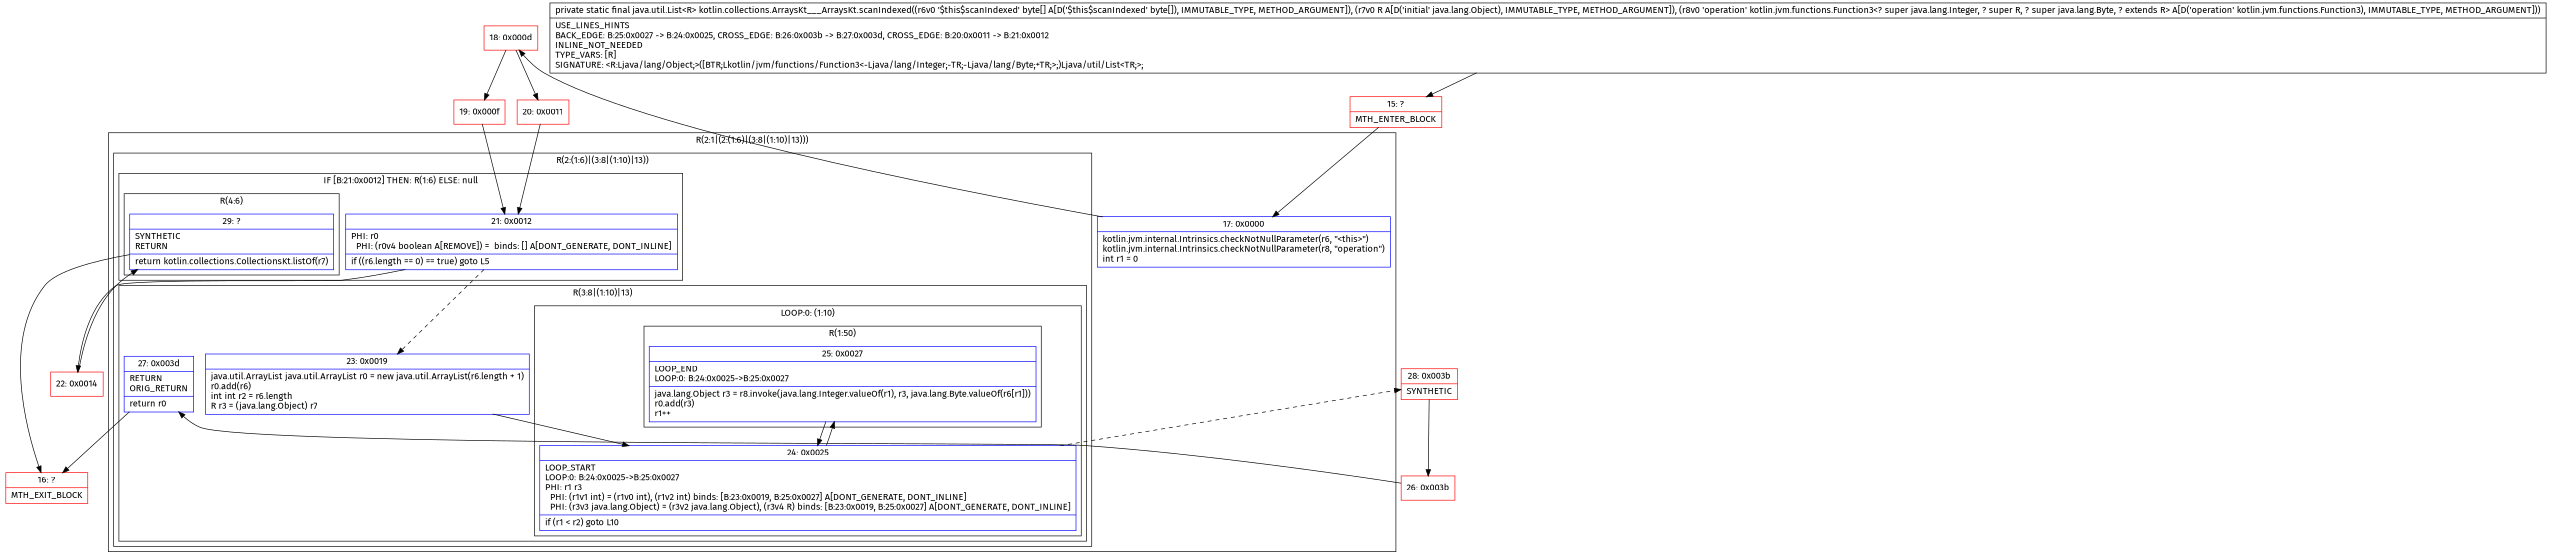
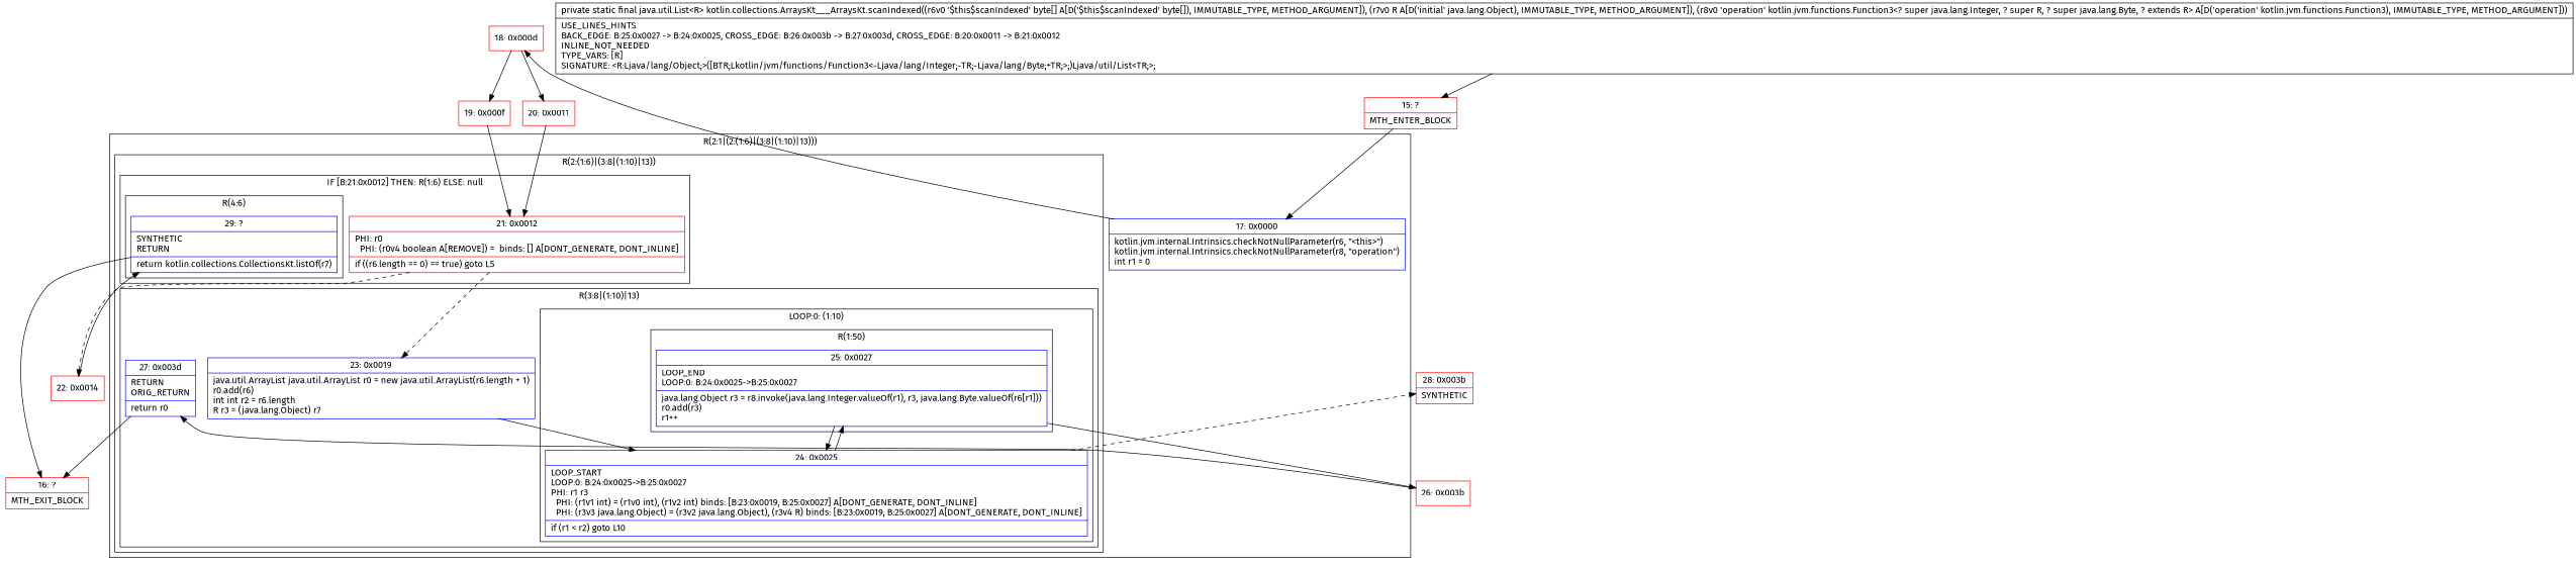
  digraph {
    fontname="Fira Sans"
    node [color=red fontname="Fira Sans" shape=record]
    edge [fontname="Fira Sans"]
    n1 [color=blue label="{29\:\ ?|SYNTHETIC\lRETURN\l|return kotlin.collections.CollectionsKt.listOf(r7)\l}"]
-   n2 [color=blue label="{21\:\ 0x0012|PHI: r0 \l  PHI: (r0v4 boolean A[REMOVE]) =  binds: [] A[DONT_GENERATE, DONT_INLINE]\l|if ((r6.length == 0) == true) goto L5\l}"]
+   n2 [label="{21\:\ 0x0012|PHI: r0 \l  PHI: (r0v4 boolean A[REMOVE]) =  binds: [] A[DONT_GENERATE, DONT_INLINE]\l|if ((r6.length == 0) == true) goto L5\l}"]
    n3 [color=blue label="{25\:\ 0x0027|LOOP_END\lLOOP:0: B:24:0x0025\-\>B:25:0x0027\l|java.lang.Object r3 = r8.invoke(java.lang.Integer.valueOf(r1), r3, java.lang.Byte.valueOf(r6[r1]))\lr0.add(r3)\lr1++\l}"]
    n4 [color=blue label="{24\:\ 0x0025|LOOP_START\lLOOP:0: B:24:0x0025\-\>B:25:0x0027\lPHI: r1 r3 \l  PHI: (r1v1 int) = (r1v0 int), (r1v2 int) binds: [B:23:0x0019, B:25:0x0027] A[DONT_GENERATE, DONT_INLINE]\l  PHI: (r3v3 java.lang.Object) = (r3v2 java.lang.Object), (r3v4 R) binds: [B:23:0x0019, B:25:0x0027] A[DONT_GENERATE, DONT_INLINE]\l|if (r1 \< r2) goto L10\l}"]
    n5 [color=blue label="{23\:\ 0x0019|java.util.ArrayList java.util.ArrayList r0 = new java.util.ArrayList(r6.length + 1)\lr0.add(r6)\lint int r2 = r6.length\lR r3 = (java.lang.Object) r7\l}"]
    n6 [color=blue label="{27\:\ 0x003d|RETURN\lORIG_RETURN\l|return r0\l}"]
    n7 [color=blue label="{17\:\ 0x0000|kotlin.jvm.internal.Intrinsics.checkNotNullParameter(r6, \"\<this\>\")\lkotlin.jvm.internal.Intrinsics.checkNotNullParameter(r8, \"operation\")\lint r1 = 0\l}"]
    n8 [label="{16\:\ ?|MTH_EXIT_BLOCK\l}"]
    n9 [label="{22\:\ 0x0014}"]
    n10 [label="{28\:\ 0x003b|SYNTHETIC\l}"]
    n11 [label="{18\:\ 0x000d}"]
    n12 [label="{19\:\ 0x000f}"]
    n13 [label="{20\:\ 0x0011}"]
    n14 [label="{26\:\ 0x003b}"]
    n15 [label="{15\:\ ?|MTH_ENTER_BLOCK\l}"]
    n16 [label="{private static final java.util.List\<R\> kotlin.collections.ArraysKt___ArraysKt.scanIndexed((r6v0 '$this$scanIndexed' byte[] A[D('$this$scanIndexed' byte[]), IMMUTABLE_TYPE, METHOD_ARGUMENT]), (r7v0 R A[D('initial' java.lang.Object), IMMUTABLE_TYPE, METHOD_ARGUMENT]), (r8v0 'operation' kotlin.jvm.functions.Function3\<? super java.lang.Integer, ? super R, ? super java.lang.Byte, ? extends R\> A[D('operation' kotlin.jvm.functions.Function3), IMMUTABLE_TYPE, METHOD_ARGUMENT]))  | USE_LINES_HINTS\lBACK_EDGE: B:25:0x0027 \-\> B:24:0x0025, CROSS_EDGE: B:26:0x003b \-\> B:27:0x003d, CROSS_EDGE: B:20:0x0011 \-\> B:21:0x0012\lINLINE_NOT_NEEDED\lTYPE_VARS: [R]\lSIGNATURE: \<R:Ljava\/lang\/Object;\>([BTR;Lkotlin\/jvm\/functions\/Function3\<\-Ljava\/lang\/Integer;\-TR;\-Ljava\/lang\/Byte;+TR;\>;)Ljava\/util\/List\<TR;\>;\l}" color=""]
    subgraph cluster_1 {
      label="R(2:1|(2:(1:6)|(3:8|(1:10)|13)))"
      n7
      subgraph cluster_2 {
        label="R(2:(1:6)|(3:8|(1:10)|13))"
        subgraph cluster_3 {
          label="IF [B:21:0x0012] THEN: R(1:6) ELSE: null"
          n2
          subgraph cluster_4 {
            label="R(4:6)"
            n1
          }
        }
        subgraph cluster_5 {
          label="R(3:8|(1:10)|13)"
          n5
          n6
          subgraph cluster_6 {
            label="LOOP:0: (1:10)"
            n4
            subgraph cluster_7 {
              label="R(1:50)"
              n3
            }
          }
        }
      }
    }
    n1 -> n8
    n2 -> n5 [style=dashed]
-   n2 -> n9
+   n2 -> n9 [style=dashed]
    n3 -> n4
    n4 -> n3
    n4 -> n10 [style=dashed]
    n5 -> n4
    n6 -> n8
    n7 -> n11
    n9 -> n1
-   n10 -> n14
+   n3 -> n14
    n11 -> n12
    n11 -> n13
    n12 -> n2
    n13 -> n2
    n14 -> n6
    n15 -> n7
    n16 -> n15
  }
